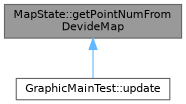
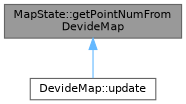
  digraph {
    rankdir=TB
    node [fontname=Helvetica fontsize=10 shape=box style=filled]
    n1 [color=gray40 fillcolor=grey60 fontcolor=black height=0.2 label="MapState::getPointNumFrom\lDevideMap" width=0.4]
-   n2 [color=grey40 fillcolor=white height=0.2 label="GraphicMainTest::update" width=0.4]
+   n2 [color=grey40 fillcolor=white height=0.2 label="DevideMap::update" width=0.4]
    n1 -> n2 [color=steelblue1 dir=back fontname=Helvetica fontsize=10 labelfontname=Helvetica labelfontsize=10 style=solid]
  }
